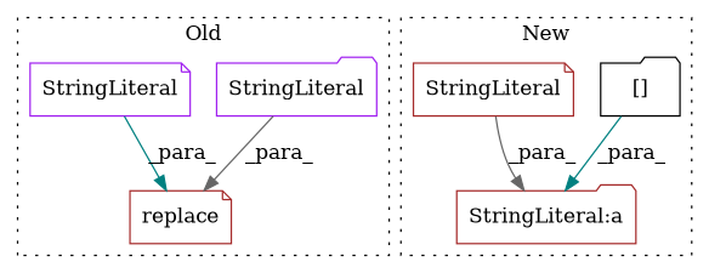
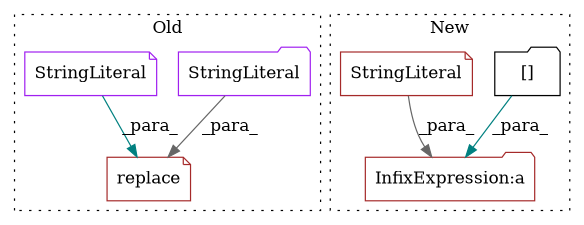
  digraph {
    node [a=45 shape=note color=brown]
    edge [color=gray40]
    n1 [a=32 l="8,1" label=replace s="1753,1773"]
    n2 [l=6 label=StringLiteral s=1767 shape=folder color=purple]
    n3 [l=5 label=StringLiteral s=1761 color=purple]
    n4 [a=2 l="27,1" label="[]" s="1855,1883" shape=folder color=black]
-   n5 [a=27 l=3 label="StringLiteral:a" s=1884 shape=folder]
+   n5 [a=27 l=3 label="InfixExpression:a" s=1884 shape=folder]
    n6 [l=7 label=StringLiteral s=1887]
    subgraph cluster_1 {
      label=Old
      style=dotted
      n1
      n2
      n3
    }
    subgraph cluster_2 {
      label=New
      style=dotted
      n4
      n5
      n6
    }
    n2 -> n1 [label=_para_]
    n3 -> n1 [label=_para_ color=teal]
    n4 -> n5 [label=_para_ color=teal]
    n6 -> n5 [label=_para_]
  }
